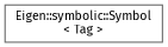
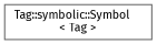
  digraph {
    rankdir=LR
    fontname="Fira Sans"
-   n1 [color=grey40 fillcolor=white fontname="Fira Sans" fontsize=10 height=0.2 label="Eigen::symbolic::Symbol\l\< Tag \>" shape=box style=filled width=0.4]
+   n1 [color=grey40 fillcolor=white fontname="Fira Sans" fontsize=10 height=0.2 label="Tag::symbolic::Symbol\l\< Tag \>" shape=box style=filled width=0.4]
  }
